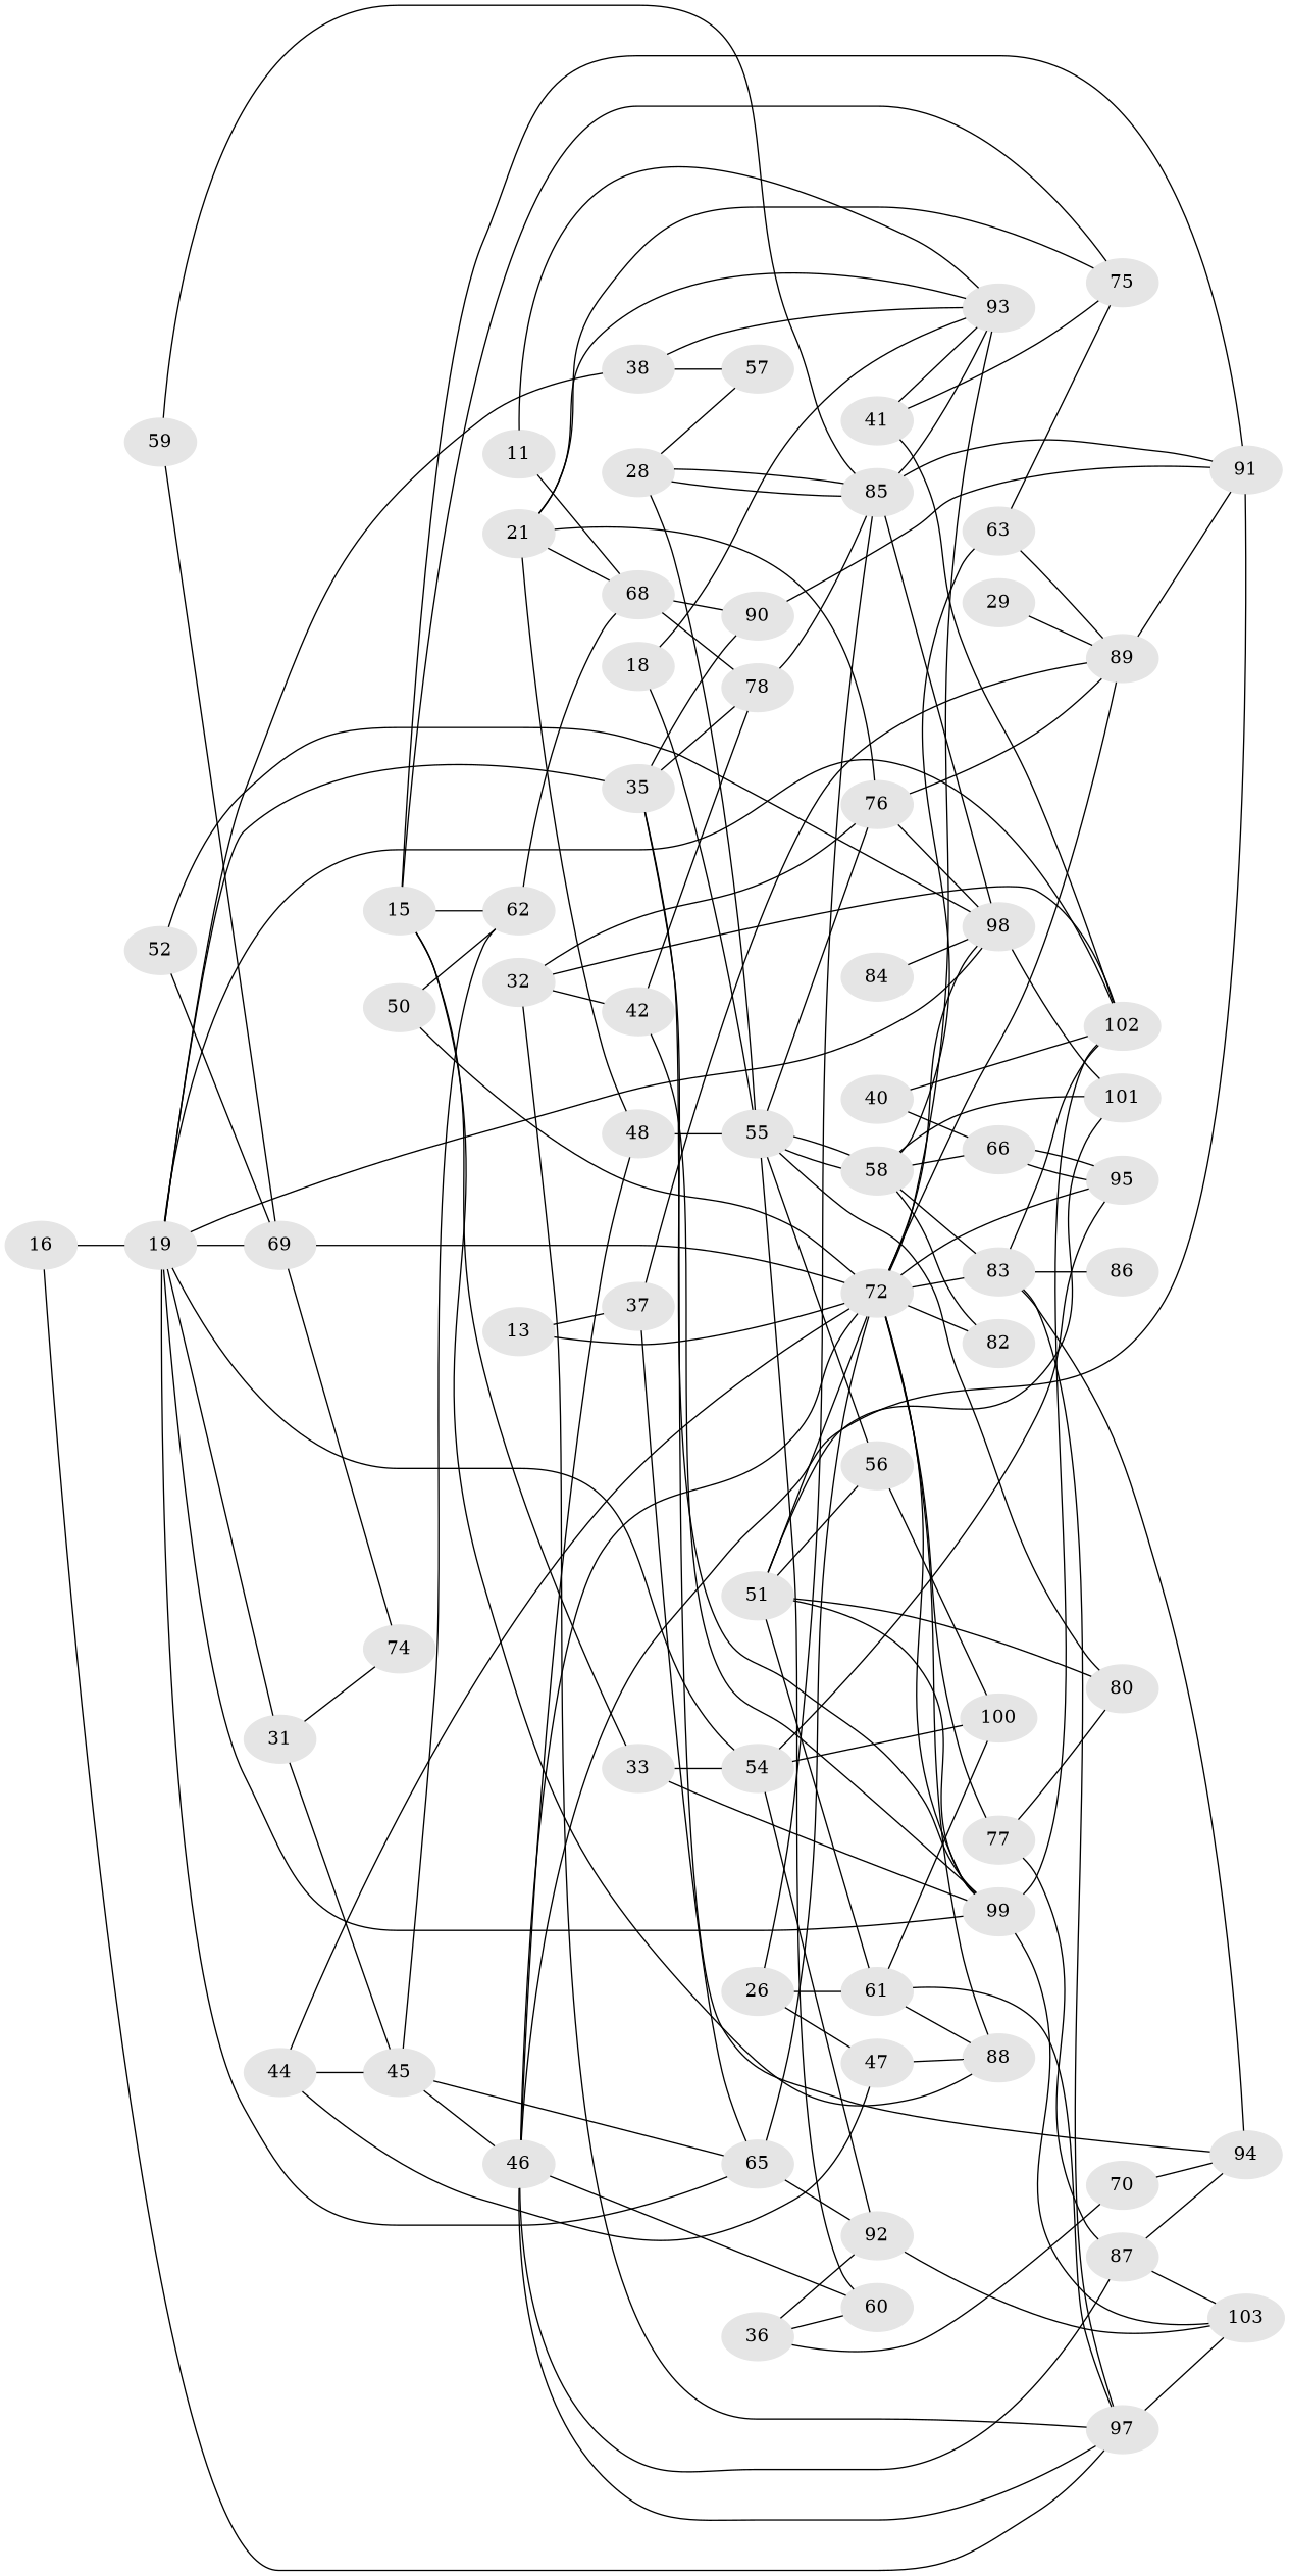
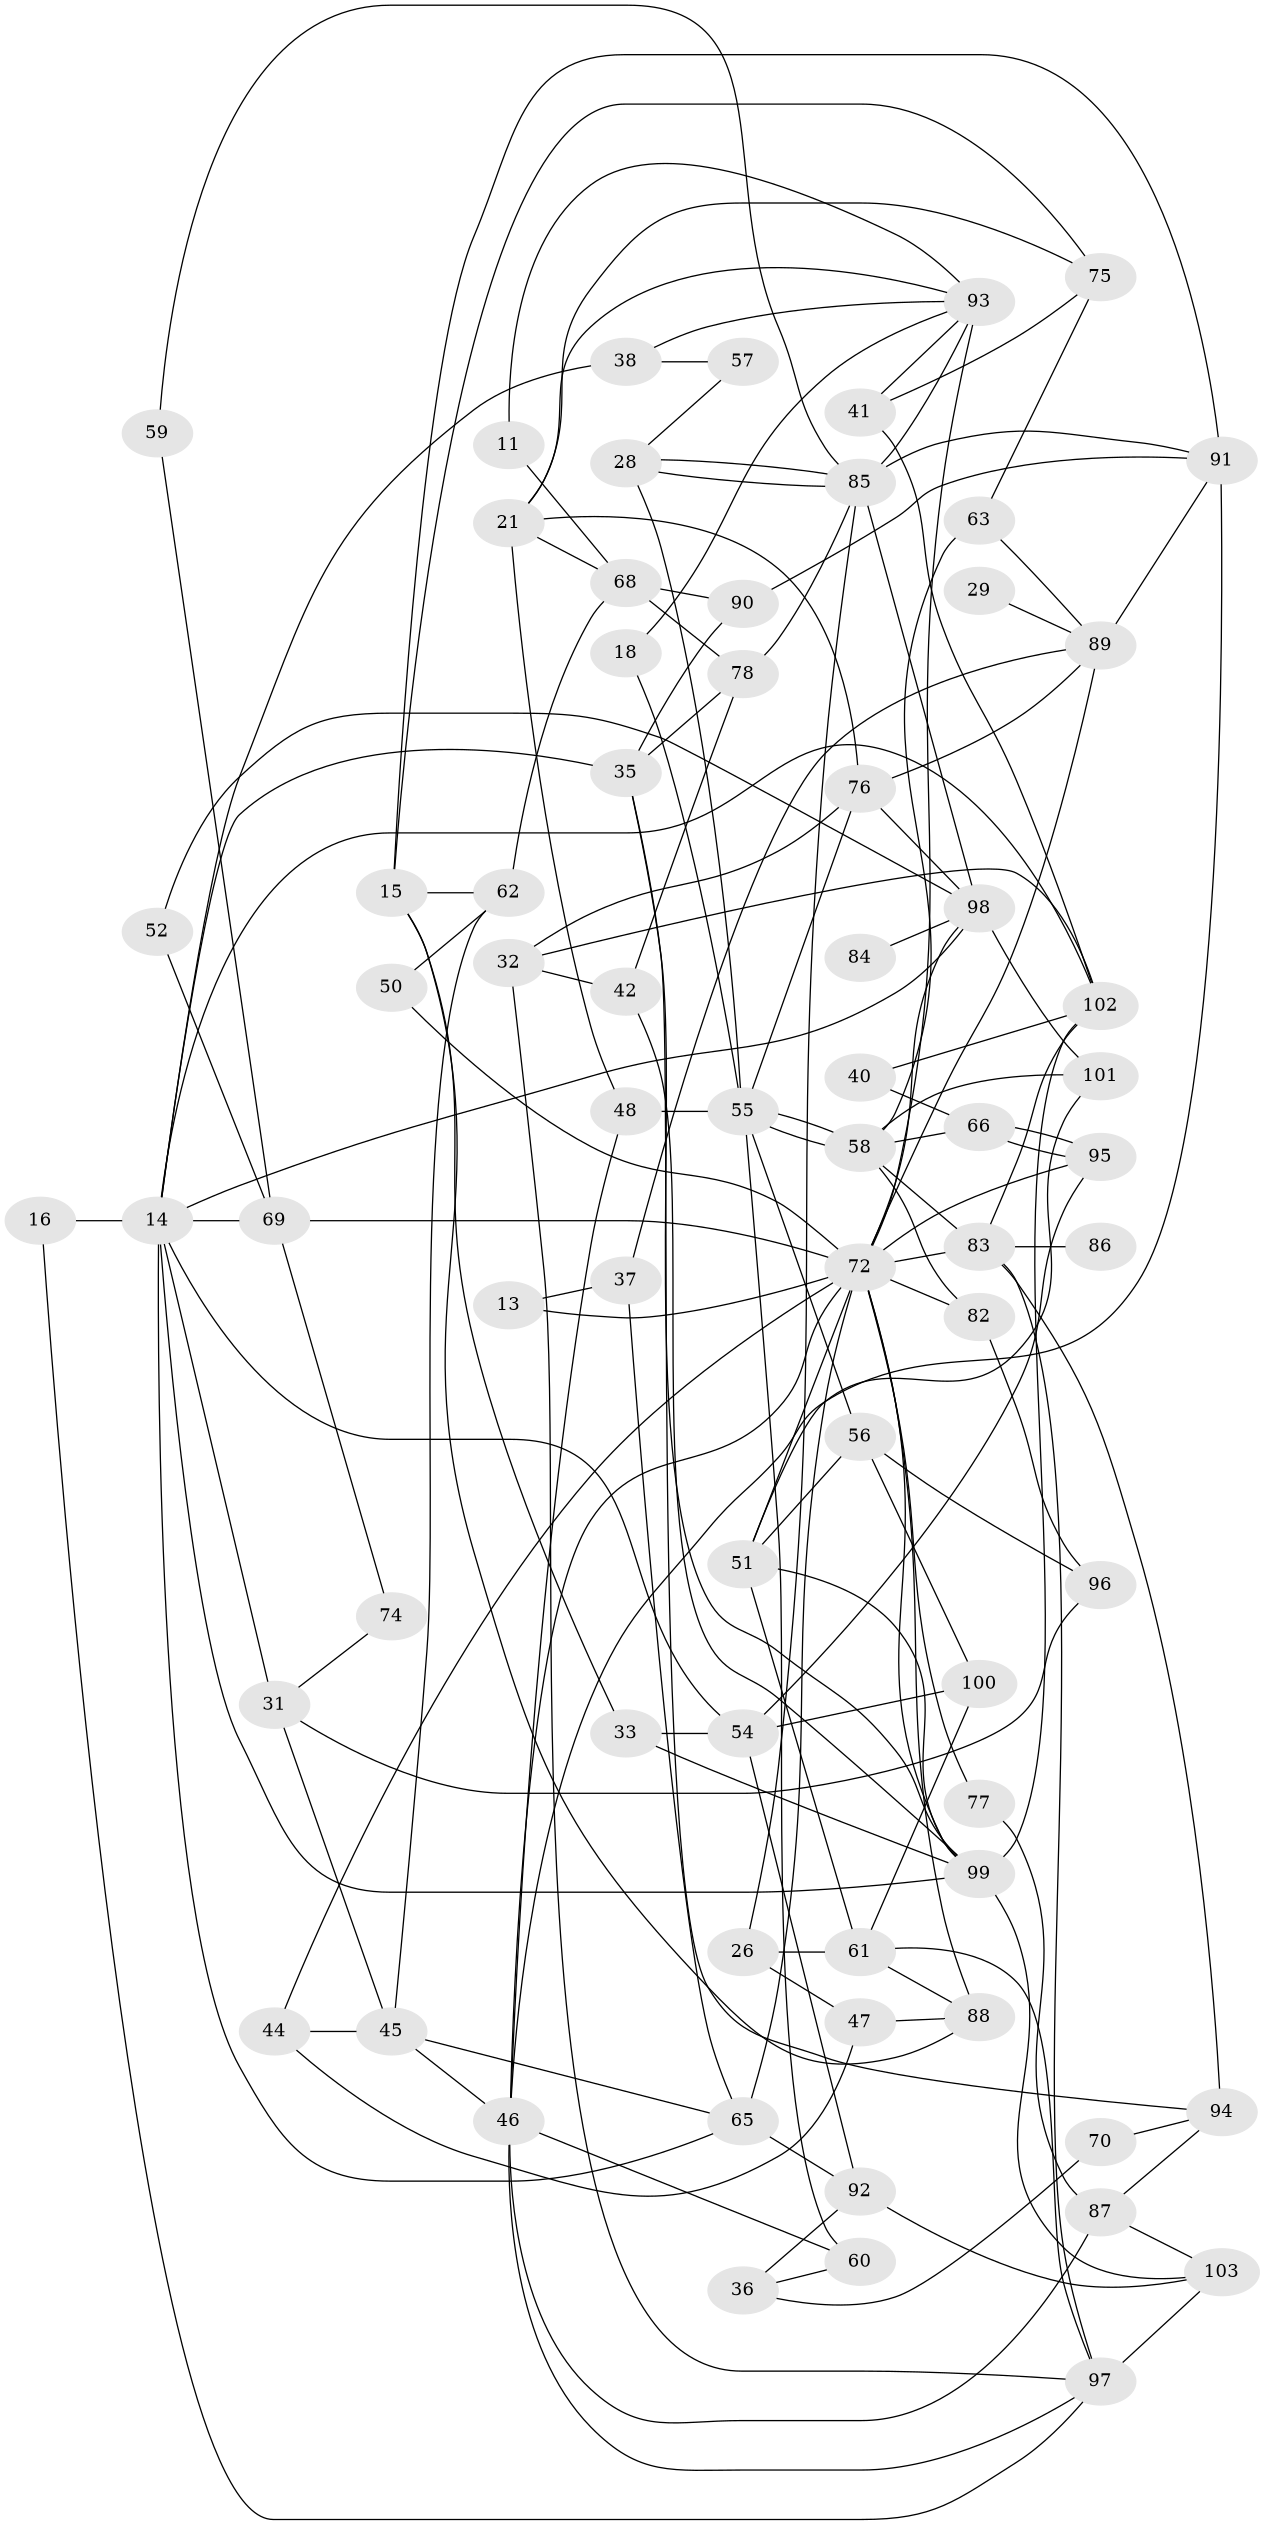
  graph {
    rankdir=LR
    node [color=gray90 style=filled]
    11
    68
    93 [super="+53"]
    78 [super="+25"]
    90
    13
    37
    72 [super="+10+67+71"]
    65 [super="+20"]
    89
    88
    98 [super="+9+64+23"]
    99 [super="+49+73"]
    95
    82
    83 [super="+30+81"]
    77
    15
    33
    62
    75
    91
    54 [super="+39"]
-   19 [super="+1+14"]
+   19 [super="+1+14" label=14]
    31
    35 [super="+4"]
    38
    69
    102
    16
    97
    103 [super="+34"]
    18
    55
    76 [super="+3"]
    60
    56
-   80
    58
    45 [super="+8"]
    74
+   96
    94
    57
    92
    100
    101
    21
    48
    26
    47
    61
    85 [super="+79"]
    28
    29
    66
    46 [super="+6"]
    32
    42
    36
    70
    40
    41
    44
    87
    50
    51 [super="+12"]
    52
    63
    59
    86
    84
    11 -- 68
    11 -- 93
    68 -- 78 [weight=2]
    68 -- 90
    78 -- 85
    90 -- 91
    13 -- 37
    13 -- 72
    37 -- 65
    37 -- 89
    72 -- 93 [weight=2]
    72 -- 89
    72 -- 88
    72 -- 98 [weight=5]
    72 -- 99 [weight=3]
    72 -- 95
    72 -- 82
    72 -- 83 [weight=2]
    72 -- 77
    65 -- 72
    65 -- 92
    89 -- 91
    98 -- 101
    99 -- 102
    99 -- 103 [weight=2]
+   82 -- 96
    83 -- 102 [weight=2]
    83 -- 97
    83 -- 94
    83 -- 86
-   77 -- 80
    77 -- 87
    15 -- 88
    15 -- 33
    15 -- 62
    15 -- 75
    15 -- 91
    33 -- 99
    33 -- 54
    62 -- 68
    54 -- 95
    54 -- 92 [weight=2]
    54 -- 100
    19 -- 65
    19 -- 98 [weight=2]
    19 -- 99 [weight=2]
    19 -- 54
    19 -- 31
    19 -- 35
    19 -- 38
    19 -- 69 [weight=2]
    19 -- 102
    31 -- 45
    31 -- 74
+   31 -- 96
    35 -- 78
    35 -- 90
    35 -- 99
    35 -- 94
    38 -- 93
    38 -- 57
    69 -- 72
    69 -- 74
    16 -- 19 [weight=2]
    16 -- 97
    97 -- 103
    18 -- 93
    18 -- 55
    55 -- 76
    55 -- 60
    55 -- 56
-   55 -- 80
    55 -- 58
    55 -- 58
    76 -- 89
    76 -- 98
+   56 -- 96
    56 -- 100
    58 -- 82
    58 -- 83
    58 -- 101
    58 -- 66
    58 -- 63
    45 -- 65
    45 -- 62
    45 -- 46
    92 -- 103
    21 -- 68
    21 -- 93
    21 -- 75
    21 -- 76
    21 -- 48
    48 -- 55
    26 -- 47
    26 -- 61
    26 -- 85
    47 -- 88
    61 -- 88
    61 -- 97
    61 -- 100
    85 -- 93
    85 -- 98 [weight=3]
    85 -- 91
    28 -- 55
    28 -- 57
    28 -- 85
    28 -- 85
    29 -- 89
    66 -- 95
    66 -- 95
    46 -- 72 [weight=2]
    46 -- 91
    46 -- 97
    46 -- 60
    46 -- 48
    46 -- 87
    32 -- 102
    32 -- 97
    32 -- 76
    32 -- 42
    42 -- 78
    42 -- 99
    36 -- 60
    36 -- 92
    36 -- 70
    70 -- 94
    40 -- 102
    40 -- 66
    41 -- 93
    41 -- 75
    41 -- 102
    44 -- 72
    44 -- 45
    44 -- 47
    87 -- 103
    87 -- 94
    50 -- 72
    50 -- 62
    51 -- 72
    51 -- 99
    51 -- 56
-   51 -- 80
    51 -- 101
    51 -- 61
    52 -- 98
    52 -- 69
    63 -- 89
    63 -- 75
    59 -- 69
    59 -- 85
    84 -- 98
  }
